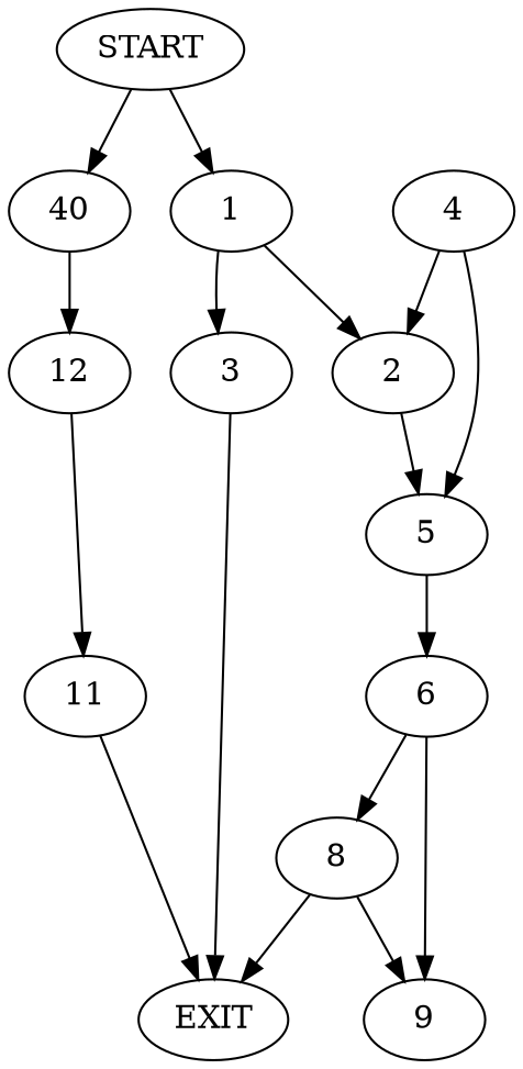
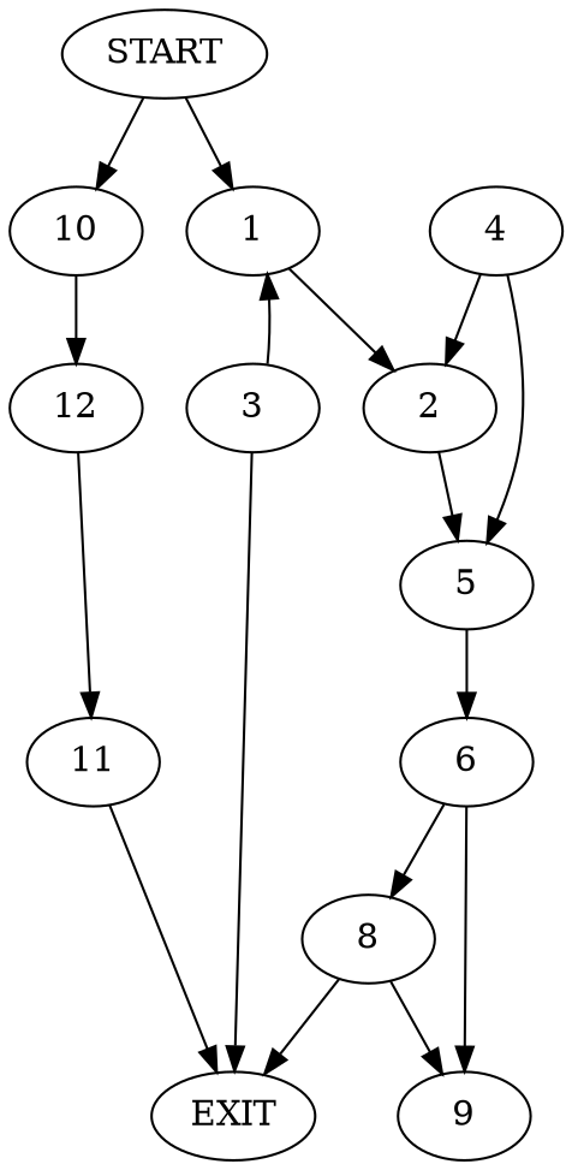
  digraph {
    n1 [label=START]
    1
-   10 [label=40]
+   10
    2
    3
    12
    n7 [label=EXIT]
    5
    4
    6
    8
    9
    11
    n1 -> 1
    n1 -> 10
    1 -> 2
-   1 -> 3
+   3 -> 1
    10 -> 12
    2 -> 5
    3 -> n7
    12 -> 11
    5 -> 6
    4 -> 2
    4 -> 5
    6 -> 8
    6 -> 9
    8 -> n7
    8 -> 9
    11 -> n7
  }
